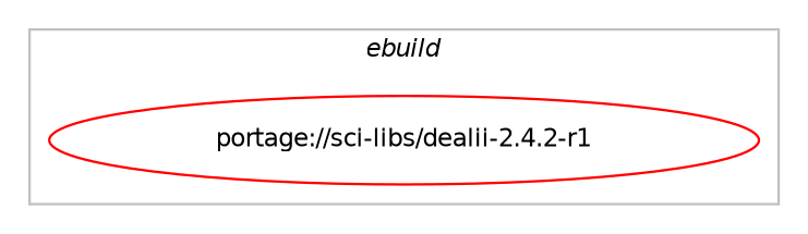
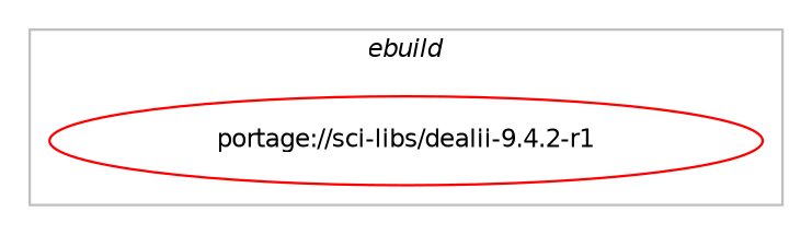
  digraph {
    compound=true
    concentrate=true
    fontname=Helvetica
    fontsize=10
    newrank=true
    rankdir=LR
    ranksep=1.5
-   n1 [color=red fontname=Helvetica fontsize=10 label="portage://sci-libs/dealii-2.4.2-r1" width=4]
+   n1 [color=red fontname=Helvetica fontsize=10 label="portage://sci-libs/dealii-9.4.2-r1" width=4]
    subgraph cluster_1 {
      color=gray
      label=<<i>ebuild</i>>
      n1
    }
    subgraph cluster_2 {
      color=gray
      label=<<i>dependencies</i>>
      subgraph cluster_3 {
        color=gray
        fillcolor="#eeeeee"
        label=<<i>compile</i>>
        style=filled
      }
      subgraph cluster_4 {
        color=gray
        fillcolor="#eeeeee"
        label=<<i>compile and run</i>>
        style=filled
      }
      subgraph cluster_5 {
        color=gray
        fillcolor="#eeeeee"
        label=<<i>run</i>>
        style=filled
      }
    }
    subgraph cluster_6 {
      color=gray
      label=<<i>candidates</i>>
      rank=same
    }
  }
